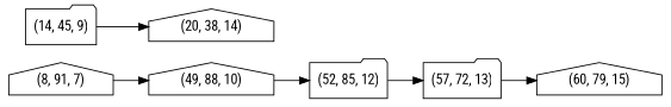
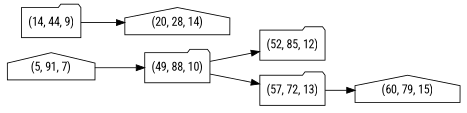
  digraph {
    fontname="Roboto Condensed"
    rankdir=LR
    node [fontname="Roboto Condensed" shape=house]
    edge [fontname="Roboto Condensed"]
-   "(8, 91, 7)"
-   "(49, 88, 10)"
-   "(14, 45, 9)" [shape=folder]
-   "(20, 38, 14)"
+   "(8, 91, 7)" [label="(5, 91, 7)"]
+   "(49, 88, 10)" [shape=folder]
+   "(14, 45, 9)" [shape=folder label="(14, 44, 9)"]
+   "(20, 38, 14)" [label="(20, 28, 14)"]
    "(52, 85, 12)" [shape=folder]
    n6 [label="(57, 72, 13)" shape=folder]
    "(60, 79, 15)"
    "(8, 91, 7)" -> "(49, 88, 10)"
    "(49, 88, 10)" -> "(52, 85, 12)"
    "(14, 45, 9)" -> "(20, 38, 14)"
-   "(52, 85, 12)" -> n6
+   "(49, 88, 10)" -> n6
    n6 -> "(60, 79, 15)"
  }
